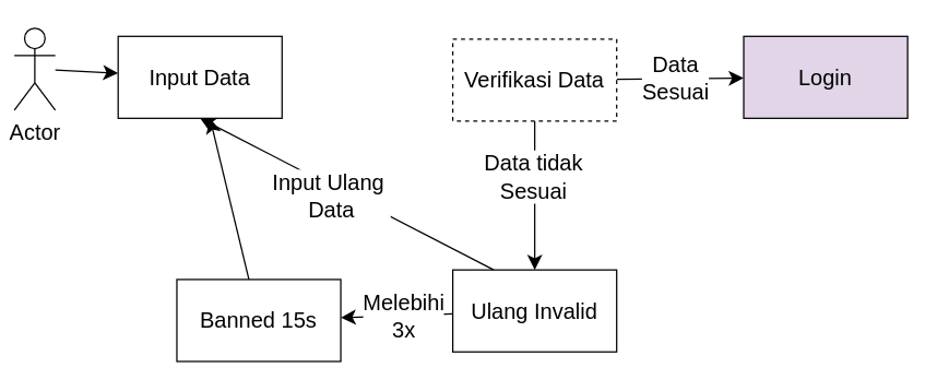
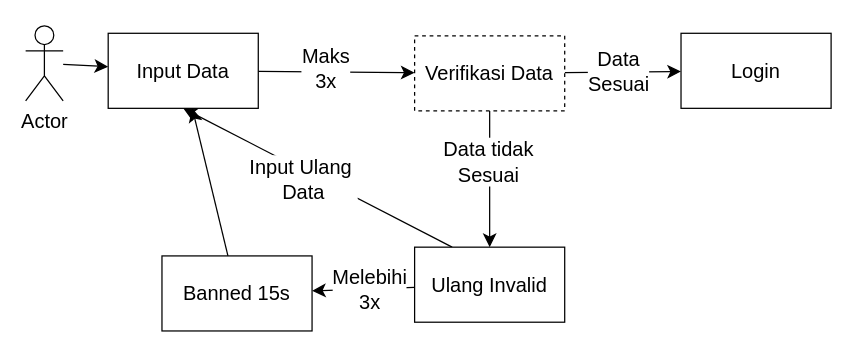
  <mxCell id="0" />
  <mxCell id="1" parent="0" />
  <mxCell id="2" value="" style="edgeStyle=none;curved=1;rounded=0;orthogonalLoop=1;jettySize=auto;html=1;fontSize=12;startSize=8;endSize=8;" edge="1" parent="1" source="3" target="6"><mxGeometry relative="1" as="geometry" /></mxCell>
- <mxCell id="3" value="Actor" style="shape=umlActor;verticalLabelPosition=bottom;verticalAlign=top;html=1;outlineConnect=0;fontSize=16;" vertex="1" parent="1"><mxGeometry x="10" y="20" width="30" height="60" as="geometry" /></mxCell>
+ <mxCell id="3" value="Actor" style="shape=umlActor;verticalLabelPosition=bottom;verticalAlign=top;html=1;outlineConnect=0;fontSize=16;" vertex="1" parent="1"><mxGeometry x="20" y="20" width="30" height="60" as="geometry" /></mxCell>
+ <mxCell id="4" value="" style="edgeStyle=none;curved=1;rounded=0;orthogonalLoop=1;jettySize=auto;html=1;fontSize=12;startSize=8;endSize=8;" edge="1" parent="1" source="6" target="11"><mxGeometry relative="1" as="geometry" /></mxCell>
+ <mxCell id="5" value="Maks&lt;br&gt;3x" style="edgeLabel;html=1;align=center;verticalAlign=middle;resizable=0;points=[];fontSize=16;" vertex="1" connectable="0" parent="4"><mxGeometry x="-0.162" y="3" relative="1" as="geometry"><mxPoint x="1" as="offset" /></mxGeometry></mxCell>
  <mxCell id="6" value="Input Data" style="rounded=0;whiteSpace=wrap;html=1;fontSize=16;" vertex="1" parent="1"><mxGeometry x="86" y="26" width="120" height="60" as="geometry" /></mxCell>
  <mxCell id="7" value="" style="edgeStyle=none;curved=1;rounded=0;orthogonalLoop=1;jettySize=auto;html=1;fontSize=12;startSize=8;endSize=8;" edge="1" parent="1" source="11" target="16"><mxGeometry relative="1" as="geometry" /></mxCell>
  <mxCell id="8" value="Data tidak &lt;br&gt;Sesuai" style="edgeLabel;html=1;align=center;verticalAlign=middle;resizable=0;points=[];fontSize=16;" vertex="1" connectable="0" parent="7"><mxGeometry x="-0.261" y="-1" relative="1" as="geometry"><mxPoint x="-1" as="offset" /></mxGeometry></mxCell>
  <mxCell id="9" value="" style="edgeStyle=none;curved=1;rounded=0;orthogonalLoop=1;jettySize=auto;html=1;fontSize=12;startSize=8;endSize=8;" edge="1" parent="1" source="11" target="17"><mxGeometry relative="1" as="geometry" /></mxCell>
  <mxCell id="10" value="Data&lt;br&gt;Sesuai" style="edgeLabel;html=1;align=center;verticalAlign=middle;resizable=0;points=[];fontSize=16;" vertex="1" connectable="0" parent="9"><mxGeometry x="-0.068" y="1" relative="1" as="geometry"><mxPoint as="offset" /></mxGeometry></mxCell>
  <mxCell id="11" value="Verifikasi Data" style="rounded=0;whiteSpace=wrap;html=1;fontSize=16;dashed=1;" vertex="1" parent="1"><mxGeometry x="331" y="28" width="120" height="60" as="geometry" /></mxCell>
  <mxCell id="12" style="edgeStyle=none;curved=1;rounded=0;orthogonalLoop=1;jettySize=auto;html=1;exitX=0.25;exitY=0;exitDx=0;exitDy=0;entryX=0.5;entryY=1;entryDx=0;entryDy=0;fontSize=12;startSize=8;endSize=8;" edge="1" parent="1" source="16" target="6"><mxGeometry relative="1" as="geometry" /></mxCell>
  <mxCell id="13" value="Input Ulang&amp;nbsp;&lt;br&gt;Data" style="edgeLabel;html=1;align=center;verticalAlign=middle;resizable=0;points=[];fontSize=16;" vertex="1" connectable="0" parent="12"><mxGeometry x="0.082" y="6" relative="1" as="geometry"><mxPoint as="offset" /></mxGeometry></mxCell>
  <mxCell id="14" value="" style="edgeStyle=none;curved=1;rounded=0;orthogonalLoop=1;jettySize=auto;html=1;fontSize=12;startSize=8;endSize=8;" edge="1" parent="1" source="16" target="19"><mxGeometry relative="1" as="geometry" /></mxCell>
  <mxCell id="15" value="Melebihi&lt;br&gt;3x" style="edgeLabel;html=1;align=center;verticalAlign=middle;resizable=0;points=[];fontSize=16;" vertex="1" connectable="0" parent="14"><mxGeometry x="-0.069" relative="1" as="geometry"><mxPoint x="1" as="offset" /></mxGeometry></mxCell>
  <mxCell id="16" value="Ulang Invalid" style="rounded=0;whiteSpace=wrap;html=1;fontSize=16;" vertex="1" parent="1"><mxGeometry x="331" y="197" width="120" height="60" as="geometry" /></mxCell>
- <mxCell id="17" value="Login" style="rounded=0;whiteSpace=wrap;html=1;fontSize=16;fillColor=#e1d5e7;" vertex="1" parent="1"><mxGeometry x="544" y="26" width="120" height="60" as="geometry" /></mxCell>
+ <mxCell id="17" value="Login" style="rounded=0;whiteSpace=wrap;html=1;fontSize=16;" vertex="1" parent="1"><mxGeometry x="544" y="26" width="120" height="60" as="geometry" /></mxCell>
  <mxCell id="18" value="" style="edgeStyle=none;curved=1;rounded=0;orthogonalLoop=1;jettySize=auto;html=1;fontSize=12;startSize=8;endSize=8;" edge="1" parent="1" source="19" target="6"><mxGeometry relative="1" as="geometry" /></mxCell>
  <mxCell id="19" value="Banned 15s" style="rounded=0;whiteSpace=wrap;html=1;fontSize=16;" vertex="1" parent="1"><mxGeometry x="129" y="204" width="120" height="60" as="geometry" /></mxCell>
